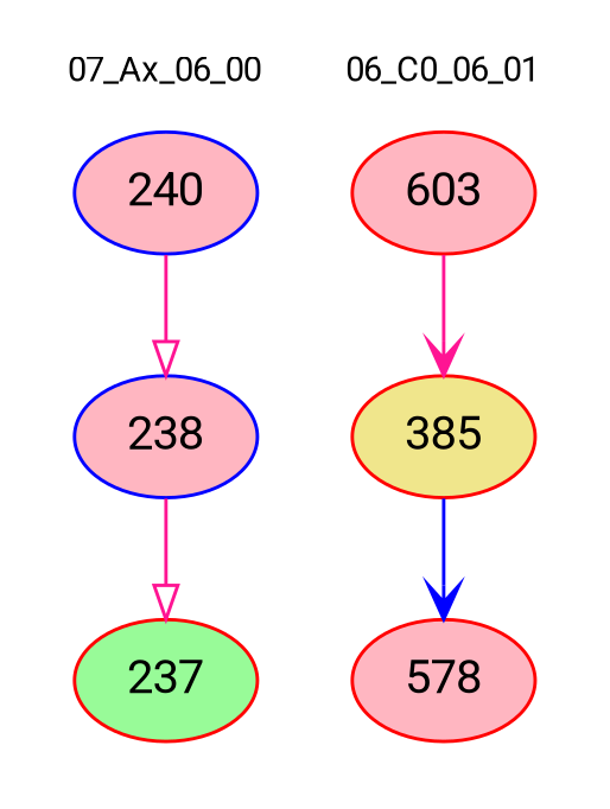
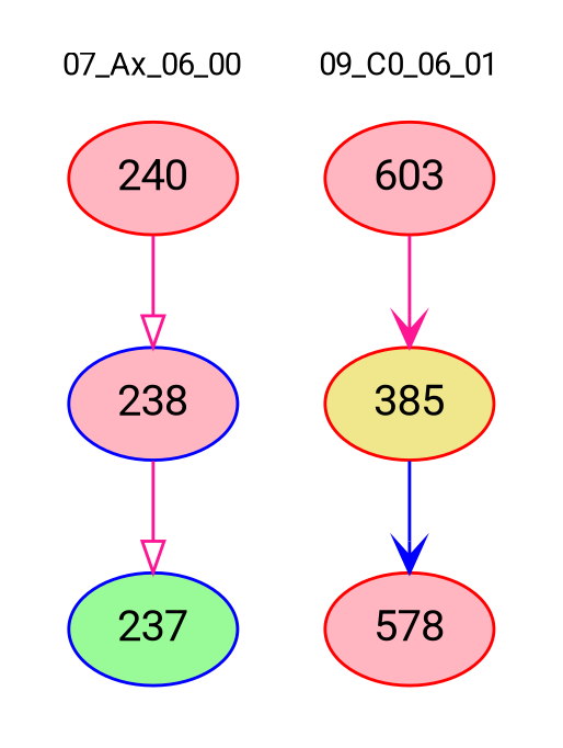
  digraph {
    fontname=Roboto
    node [color=blue fillcolor=lightpink fontname=Roboto style=filled]
    edge [arrowhead=onormal color=deeppink fontname=Roboto]
-   n1 [label=240]
+   n1 [color=red label=240]
    n2 [label=238]
-   n3 [color=red fillcolor=palegreen label=237]
+   n3 [fillcolor=palegreen label=237]
    n4 [color=red label=603]
    n5 [color=red fillcolor=khaki label=385]
    n6 [color=red label=578]
    subgraph cluster_1 {
      color=white
      fontsize=10
      label="07_Ax_06_00"
      n1
      n2
      n3
    }
    subgraph cluster_2 {
      color=white
      fontsize=10
-     label="06_C0_06_01"
+     label="09_C0_06_01"
      n4
      n5
      n6
    }
    n1 -> n2
    n2 -> n3
    n4 -> n5 [arrowhead=vee]
    n5 -> n6 [arrowhead=vee color=blue]
  }
